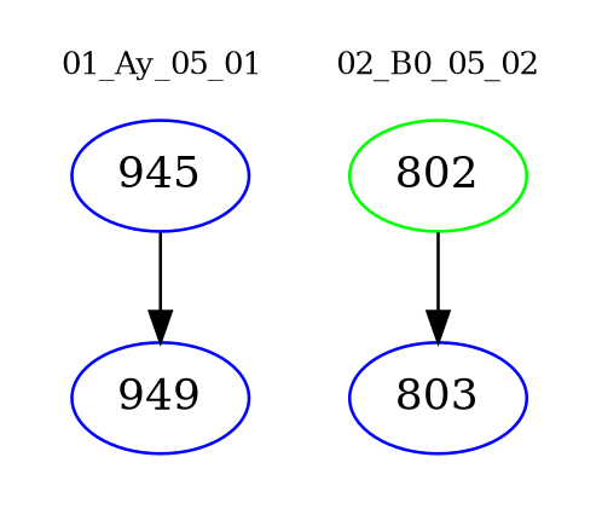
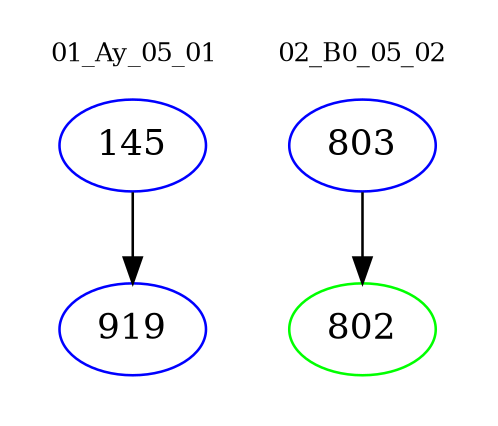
  digraph {
    node [color=blue]
    edge [color=black]
-   n1 [label=945]
-   n2 [label=949]
+   n1 [label=145]
+   n2 [label=919]
    n3 [label=803]
    n4 [color=green label=802]
    subgraph cluster_1 {
      color=white
      fontsize=10
      label="01_Ay_05_01"
      n1
      n2
    }
    subgraph cluster_2 {
      color=white
      fontsize=10
      label="02_B0_05_02"
      n3
      n4
    }
    n1 -> n2
-   n4 -> n3
+   n3 -> n4
  }
